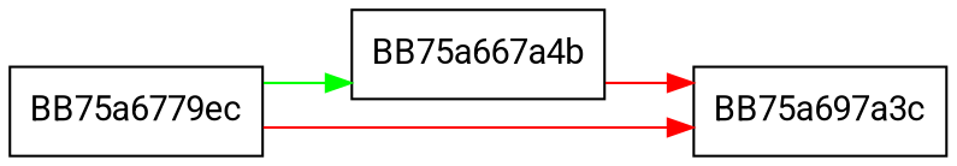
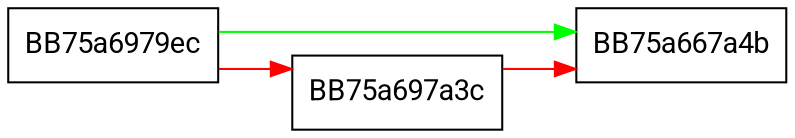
  digraph {
    fontname=Roboto
    rankdir=LR
    splines=ortho
    node [fontname=Roboto shape=box]
    edge [color=red fontname=Roboto]
    n1 [label=BB75a667a4b]
-   BB75a6979ec [label=BB75a6779ec]
+   BB75a6979ec
    BB75a697a3c
    BB75a6979ec -> n1 [color=green]
    BB75a6979ec -> BB75a697a3c
-   n1 -> BB75a697a3c
+   BB75a697a3c -> n1
  }
